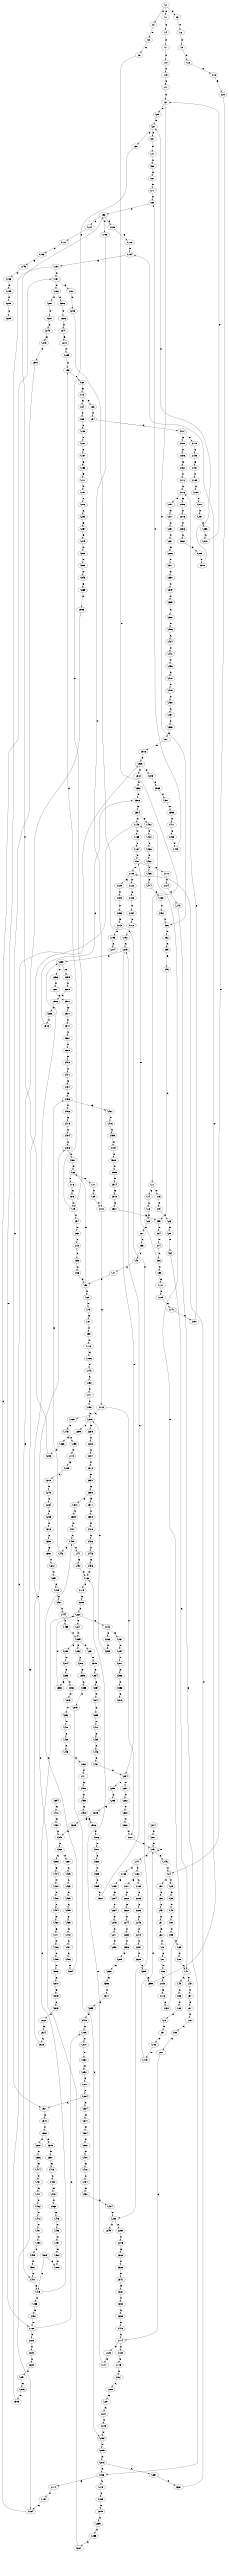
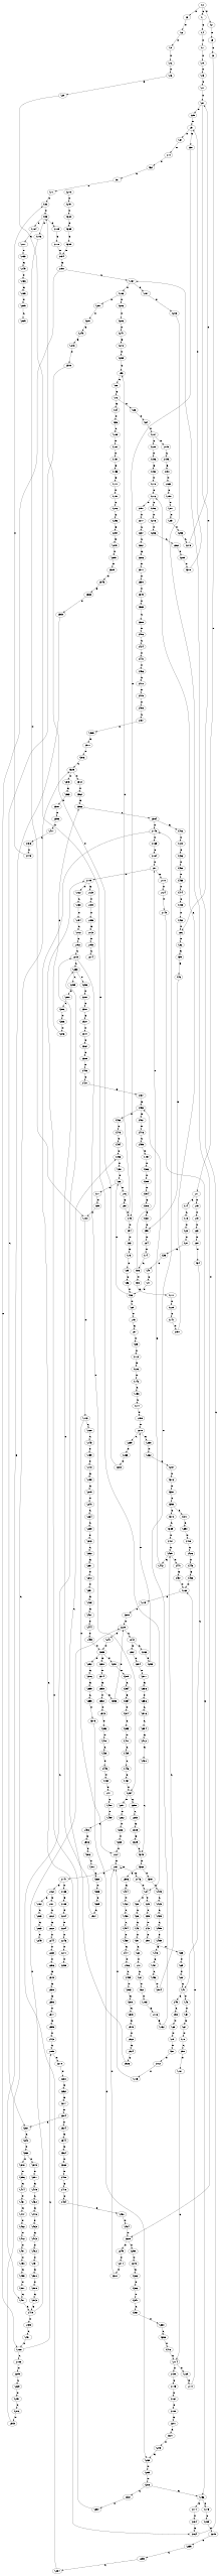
  strict digraph {
    S0
    S1
    S2
    S3
    S4
    S5
    S6
    S7
    S8
    S9
    S10
    S11
    S12
    S13
    S14
    S15
    S16
    S17
    S18
    S19
    S20
    S21
    S22
    S23
    S24
    S25
    S26
    S27
    S28
    S29
    S30
    S31
    S32
    S33
    S34
    S35
    S36
    S37
    S38
    S39
    S40
    S41
    S42
    S43
    S44
    S45
    S46
    S47
    S48
    S49
    S50
    S51
    S52
    S53
    S54
    S55
    S56
    S57
    S58
    S59
    S60
    S61
    S62
    S63
    S64
    S65
    S66
    S67
    S68
    S69
    S70
    S71
    S72
    S73
    S74
    S75
    S76
    S77
    S78
    S79
    S80
    S81
    S82
    S83
    S84
    S85
    S86
    S87
    S88
    S89
    S90
    S91
    S92
    S93
    S94
    S95
    S96
    S97
    S98
    S99
    S100
    S101
    S102
    S103
    S104
    S105
    S106
    S107
    S108
    S109
    S110
    S111
    S112
    S113
    S114
    S115
    S116
    S117
    S118
    S119
    S120
    S121
    S122
    S123
    S124
    S125
    S126
    S127
    S128
    S129
    S130
    S131
    S132
    S133
    S134
    S135
    S136
    S137
    S138
    S139
    S140
    S141
    S142
    S143
    S144
    S145
    S146
    S147
    S148
    S149
    S150
    S151
    S152
    S153
    S154
    S155
    S156
    S157
    S158
    S159
    S160
    S161
    S162
    S163
    S164
    S165
    S166
    S167
    S168
    S169
    S170
    S171
    S172
    S173
    S174
    S175
    S176
    S177
    S178
    S179
    S180
    S181
    S182
    S183
    S184
    S185
    S186
    S187
    S188
    S189
    S190
    S191
    S192
    S193
    S194
    S195
    S196
    S197
    S198
    S199
    S200
    S201
    S202
    S203
    S204
    S205
    S206
    S207
    S208
    S209
    S210
    S211
    S212
    S213
    S214
    S215
    S216
    S217
    S218
    S219
    S220
    S221
    S222
    S223
    S224
    S225
    S226
    S227
    S228
    S229
    S230
    S231
    S232
    S233
    S234
    S235
    S236
    S237
    S238
    S239
    S240
    S241
    S242
    S243
    S244
    S245
    S246
    S247
    S248
    S249
    S250
    S251
    S252
    S253
    S254
    S255
    S256
    S257
    S258
    S259
    S260
    S261
    S262
    S263
    S264
    S265
    S266
    S267
    S268
    S269
    S270
    S271
    S272
    S273
    S274
    S275
    S276
    S277
    S278
    S279
    S280
    S281
    S282
    S283
    S284
    S285
    S286
    S287
    S288
    S289
    S290
    S291
    S292
    S293
    S294
    S295
    S296
    S297
    S298
    S299
    S300
    S301
    S302
    S303
    S304
    S305
    S306
    S307
    S308
    S309
    S310
    S311
    S312
    S313
    S314
    S315
    S316
    S317
    S318
    S319
    S320
    S321
    S322
    S323
    S324
    S325
    S326
    S327
    S328
    S329
    S330
    S331
    S332
    S333
    S334
    S335
    S336
    S337
    S338
    S339
    S340
    S341
    S342
    S343
    S344
    S345
    S346
    S347
    S348
    S349
    S350
    S351
    S352
    S353
    S354
    S355
    S356
    S357
    S358
    S359
    S360
    S361
    S362
    S363
    S364
    S365
    S366
    S367
    S368
    S369
    S370
    S371
    S372
    S373
    S374
    S375
    S376
    S377
    S378
    S379
    S380
    S381
    S382
    S383
    S384
    S385
    S386
    S387
    S388
    S389
    S390
    S391
    S392
    S393
    S394
    S395
    S396
    S397
    S398
    S399
    S400
    S401
    S402
    S403
    S404
    S405
    S406
    S407
    S408
    S409
    S410
    S411
    S412
    S413
    S414
    S415
    S416
    S417
    S418
    S419
    S420
    S421
    S422
    S423
    S424
    S425
    S426
    S427
    S428
    S429
    S430
    S431
    S432
    S433
    S434
    S435
    S436
    S437
    S438
    S439
    S440
    S441
    S442
    S443
    S444
    S445
    S446
    S447
    S448
    S449
    S450
    S451
    S452
    S453
    S454
    S455
    S456
    S457
    S458
    S459
    S460
    S461
    S462
    S463
    S464
    S465
    S466
    S467
    S468
    S469
    S470
    S471
    S472
    S473
    S474
    S475
    S476
    S477
    S478
    S479
    S480
    S481
    S482
    S483
    S484
    S485
    S486
    S487
    S488
    S489
    S490
    S491
    S492
    S493
    S494
    S495
    S496
    S497
    S498
    S499
    S500
    S501
    S502
    S503
    S504
    S505
    S506
    S507
    S508
    S509
    S510
    S511
    S512
    S513
    S514
    S515
    S516
    S517
    S518
    S519
    S520
    S521
    S522
    S523
    S524
    S525
    S526
    S527
    S0 -> S1 [label=C]
    S0 -> S2 [label=A]
    S0 -> S3 [label=T]
    S1 -> S4 [label=C]
    S2 -> S5 [label=A]
    S3 -> S6 [label=A]
    S4 -> S7 [label=T]
    S5 -> S8 [label=C]
    S6 -> S9 [label=A]
    S7 -> S10 [label=T]
    S8 -> S11 [label=T]
    S9 -> S12 [label=A]
    S10 -> S13 [label=T]
    S11 -> S14 [label=G]
    S11 -> S15 [label=A]
    S12 -> S16 [label=A]
    S13 -> S17 [label=C]
    S14 -> S18 [label=C]
    S15 -> S19 [label=T]
    S16 -> S20 [label=G]
    S17 -> S21 [label=T]
    S18 -> S22 [label=A]
    S19 -> S23 [label=A]
    S20 -> S24 [label=A]
    S21 -> S25 [label=T]
    S21 -> S26 [label=A]
    S22 -> S27 [label=A]
    S23 -> S28 [label=A]
    S24 -> S29 [label=T]
    S24 -> S30 [label=A]
    S25 -> S31 [label=T]
    S26 -> S32 [label=A]
    S27 -> S33 [label=G]
    S28 -> S34 [label=A]
    S29 -> S35 [label=C]
    S30 -> S36 [label=C]
    S31 -> S37 [label=T]
    S31 -> S38 [label=G]
    S32 -> S39 [label=G]
    S33 -> S40 [label=C]
    S34 -> S41 [label=C]
    S35 -> S42 [label=A]
    S36 -> S43 [label=C]
    S37 -> S44 [label=T]
    S38 -> S45 [label=A]
    S39 -> S46 [label=G]
    S40 -> S47 [label=C]
    S41 -> S48 [label=A]
    S41 -> S49 [label=C]
    S42 -> S50 [label=T]
    S43 -> S51 [label=A]
    S44 -> S52 [label=A]
    S45 -> S53 [label=C]
    S45 -> S54 [label=A]
    S46 -> S55 [label=G]
    S47 -> S56 [label=T]
    S48 -> S57 [label=T]
    S49 -> S58 [label=C]
    S50 -> S59 [label=A]
    S51 -> S60 [label=G]
    S52 -> S61 [label=C]
    S53 -> S62 [label=C]
    S54 -> S63 [label=A]
    S55 -> S64 [label=A]
    S56 -> S65 [label=A]
    S56 -> S66 [label=T]
    S57 -> S67 [label=G]
    S58 -> S68 [label=A]
    S59 -> S69 [label=A]
    S60 -> S70 [label=T]
    S61 -> S71 [label=T]
    S62 -> S72 [label=G]
    S63 -> S73 [label=G]
    S64 -> S74 [label=A]
    S65 -> S75 [label=A]
    S66 -> S76 [label=T]
    S66 -> S77 [label=A]
    S67 -> S78 [label=A]
    S68 -> S79 [label=A]
    S69 -> S80 [label=A]
    S70 -> S81 [label=C]
    S71 -> S82 [label=T]
    S72 -> S83 [label=T]
    S72 -> S84 [label=G]
    S73 -> S85 [label=C]
    S74 -> S86 [label=C]
    S75 -> S87 [label=G]
    S76 -> S88 [label=G]
    S77 -> S89 [label=A]
    S78 -> S90 [label=C]
    S79 -> S91 [label=A]
    S80 -> S41 [label=C]
    S81 -> S92 [label=A]
    S82 -> S93 [label=A]
    S83 -> S94 [label=T]
    S84 -> S95 [label=T]
    S85 -> S96 [label=C]
    S86 -> S97 [label=T]
    S86 -> S98 [label=A]
    S87 -> S99 [label=A]
    S88 -> S45 [label=A]
    S89 -> S100 [label=A]
    S90 -> S101 [label=A]
    S91 -> S102 [label=A]
    S92 -> S103 [label=A]
    S93 -> S104 [label=C]
    S93 -> S105 [label=G]
    S93 -> S106 [label=A]
    S94 -> S107 [label=A]
    S95 -> S108 [label=C]
    S96 -> S56 [label=T]
    S97 -> S109 [label=A]
    S97 -> S110 [label=G]
    S98 -> S111 [label=G]
    S99 -> S112 [label=A]
    S100 -> S113 [label=A]
    S101 -> S114 [label=C]
    S102 -> S115 [label=A]
    S103 -> S116 [label=G]
    S104 -> S117 [label=G]
    S105 -> S118 [label=G]
    S106 -> S100 [label=A]
    S107 -> S119 [label=A]
    S107 -> S120 [label=G]
    S108 -> S121 [label=T]
    S109 -> S122 [label=A]
    S109 -> S123 [label=G]
    S110 -> S124 [label=A]
    S111 -> S125 [label=T]
    S112 -> S126 [label=G]
    S113 -> S127 [label=A]
    S113 -> S128 [label=C]
    S114 -> S129 [label=A]
    S114 -> S130 [label=T]
    S115 -> S131 [label=A]
    S116 -> S132 [label=G]
    S117 -> S133 [label=T]
    S118 -> S134 [label=A]
    S119 -> S135 [label=C]
    S120 -> S136 [label=T]
    S121 -> S137 [label=T]
    S122 -> S138 [label=C]
    S123 -> S139 [label=T]
    S124 -> S140 [label=A]
    S125 -> S141 [label=G]
    S126 -> S142 [label=T]
    S127 -> S131 [label=A]
    S128 -> S143 [label=C]
    S129 -> S144 [label=G]
    S130 -> S145 [label=C]
    S131 -> S131 [label=A]
    S131 -> S146 [label=G]
    S131 -> S147 [label=T]
    S132 -> S148 [label=A]
    S133 -> S149 [label=G]
    S134 -> S150 [label=G]
    S135 -> S151 [label=G]
    S136 -> S152 [label=G]
    S137 -> S153 [label=G]
    S138 -> S154 [label=A]
    S139 -> S155 [label=A]
    S140 -> S156 [label=G]
    S141 -> S157 [label=A]
    S142 -> S158 [label=C]
    S143 -> S159 [label=T]
    S144 -> S160 [label=A]
    S145 -> S161 [label=T]
    S146 -> S24 [label=A]
    S147 -> S162 [label=T]
    S147 -> S163 [label=A]
    S148 -> S164 [label=G]
    S148 -> S165 [label=A]
    S149 -> S166 [label=T]
    S150 -> S167 [label=C]
    S150 -> S168 [label=A]
    S151 -> S169 [label=A]
    S152 -> S170 [label=A]
    S153 -> S171 [label=G]
    S154 -> S172 [label=C]
    S155 -> S173 [label=G]
    S156 -> S174 [label=G]
    S156 -> S175 [label=C]
    S157 -> S176 [label=C]
    S158 -> S177 [label=C]
    S159 -> S178 [label=T]
    S160 -> S179 [label=G]
    S161 -> S180 [label=G]
    S162 -> S181 [label=G]
    S162 -> S182 [label=C]
    S163 -> S183 [label=G]
    S164 -> S167 [label=C]
    S165 -> S184 [label=C]
    S166 -> S185 [label=G]
    S167 -> S186 [label=T]
    S167 -> S187 [label=G]
    S168 -> S188 [label=G]
    S168 -> S189 [label=C]
    S169 -> S190 [label=C]
    S170 -> S176 [label=C]
    S171 -> S191 [label=T]
    S172 -> S192 [label=C]
    S173 -> S193 [label=A]
    S174 -> S194 [label=A]
    S175 -> S195 [label=C]
    S176 -> S196 [label=G]
    S176 -> S197 [label=T]
    S177 -> S198 [label=T]
    S178 -> S199 [label=G]
    S179 -> S200 [label=G]
    S180 -> S201 [label=G]
    S181 -> S202 [label=C]
    S182 -> S203 [label=C]
    S183 -> S204 [label=G]
    S184 -> S97 [label=T]
    S185 -> S205 [label=A]
    S186 -> S206 [label=T]
    S186 -> S207 [label=A]
    S187 -> S208 [label=A]
    S188 -> S209 [label=A]
    S189 -> S210 [label=A]
    S190 -> S211 [label=T]
    S191 -> S212 [label=G]
    S192 -> S213 [label=C]
    S193 -> S214 [label=C]
    S194 -> S164 [label=G]
    S195 -> S215 [label=A]
    S196 -> S216 [label=T]
    S197 -> S217 [label=A]
    S198 -> S218 [label=A]
    S199 -> S219 [label=G]
    S200 -> S220 [label=T]
    S201 -> S221 [label=C]
    S202 -> S222 [label=G]
    S203 -> S223 [label=G]
    S204 -> S224 [label=T]
    S205 -> S225 [label=C]
    S206 -> S226 [label=T]
    S207 -> S227 [label=T]
    S208 -> S228 [label=A]
    S209 -> S229 [label=C]
    S210 -> S230 [label=T]
    S211 -> S231 [label=T]
    S212 -> S232 [label=C]
    S213 -> S233 [label=C]
    S213 -> S234 [label=T]
    S215 -> S235 [label=C]
    S216 -> S236 [label=T]
    S217 -> S237 [label=C]
    S218 -> S238 [label=G]
    S218 -> S239 [label=C]
    S219 -> S240 [label=A]
    S220 -> S241 [label=T]
    S220 -> S242 [label=C]
    S221 -> S243 [label=T]
    S222 -> S244 [label=T]
    S223 -> S245 [label=T]
    S224 -> S246 [label=T]
    S226 -> S247 [label=T]
    S227 -> S248 [label=G]
    S228 -> S249 [label=A]
    S228 -> S250 [label=T]
    S229 -> S251 [label=T]
    S230 -> S252 [label=G]
    S231 -> S253 [label=T]
    S232 -> S254 [label=G]
    S233 -> S255 [label=G]
    S233 -> S256 [label=T]
    S234 -> S257 [label=A]
    S234 -> S258 [label=C]
    S235 -> S259 [label=C]
    S236 -> S260 [label=C]
    S237 -> S261 [label=C]
    S238 -> S262 [label=A]
    S239 -> S263 [label=T]
    S240 -> S264 [label=C]
    S241 -> S265 [label=A]
    S242 -> S266 [label=C]
    S242 -> S267 [label=G]
    S243 -> S268 [label=G]
    S244 -> S269 [label=T]
-   S245 -> S270 [label=T]
    S246 -> S271 [label=T]
    S247 -> S272 [label=G]
    S248 -> S273 [label=G]
+   S249 -> S274 [label=A]
    S250 -> S275 [label=A]
    S251 -> S276 [label=G]
    S252 -> S277 [label=G]
    S253 -> S278 [label=C]
    S254 -> S279 [label=G]
    S255 -> S280 [label=A]
    S256 -> S281 [label=T]
    S257 -> S282 [label=A]
    S258 -> S283 [label=C]
    S259 -> S284 [label=C]
    S260 -> S285 [label=T]
    S261 -> S286 [label=G]
    S262 -> S287 [label=C]
    S263 -> S288 [label=T]
    S264 -> S289 [label=C]
    S265 -> S290 [label=G]
    S265 -> S291 [label=A]
    S265 -> S292 [label=T]
    S266 -> S293 [label=T]
    S267 -> S294 [label=C]
    S268 -> S295 [label=A]
    S269 -> S296 [label=T]
    S270 -> S297 [label=T]
    S271 -> S298 [label=A]
    S272 -> S299 [label=A]
    S273 -> S300 [label=T]
    S274 -> S301 [label=A]
    S275 -> S302 [label=G]
    S276 -> S303 [label=A]
    S277 -> S304 [label=T]
    S278 -> S21 [label=T]
    S279 -> S305 [label=A]
    S280 -> S306 [label=C]
    S281 -> S307 [label=C]
    S282 -> S308 [label=A]
    S283 -> S309 [label=G]
    S284 -> S233 [label=C]
    S285 -> S310 [label=T]
    S286 -> S311 [label=T]
    S287 -> S312 [label=T]
    S288 -> S93 [label=A]
    S289 -> S313 [label=T]
    S290 -> S314 [label=A]
    S291 -> S315 [label=A]
    S292 -> S316 [label=G]
    S293 -> S218 [label=A]
    S294 -> S317 [label=T]
    S295 -> S318 [label=A]
    S296 -> S319 [label=G]
    S297 -> S320 [label=A]
    S299 -> S53 [label=C]
    S300 -> S321 [label=C]
    S301 -> S131 [label=A]
    S302 -> S322 [label=T]
    S303 -> S323 [label=C]
    S304 -> S321 [label=C]
    S304 -> S324 [label=T]
    S305 -> S325 [label=A]
    S306 -> S326 [label=A]
    S307 -> S327 [label=G]
    S308 -> S328 [label=A]
    S309 -> S329 [label=G]
    S310 -> S31 [label=T]
    S311 -> S330 [label=A]
    S312 -> S331 [label=T]
    S313 -> S332 [label=C]
    S314 -> S333 [label=G]
    S315 -> S334 [label=G]
    S316 -> S335 [label=G]
    S317 -> S336 [label=G]
    S318 -> S156 [label=G]
    S318 -> S337 [label=C]
    S319 -> S338 [label=G]
    S320 -> S339 [label=G]
    S321 -> S340 [label=G]
    S322 -> S341 [label=T]
    S323 -> S342 [label=A]
    S323 -> S343 [label=T]
    S324 -> S344 [label=G]
    S325 -> S345 [label=A]
    S326 -> S346 [label=A]
    S327 -> S347 [label=A]
    S328 -> S127 [label=A]
    S329 -> S348 [label=C]
    S330 -> S349 [label=T]
    S331 -> S350 [label=G]
    S332 -> S351 [label=G]
    S333 -> S352 [label=A]
    S333 -> S353 [label=G]
    S334 -> S354 [label=G]
    S335 -> S355 [label=C]
    S336 -> S356 [label=T]
    S337 -> S357 [label=T]
    S338 -> S358 [label=G]
    S339 -> S359 [label=G]
    S340 -> S360 [label=T]
    S341 -> S361 [label=G]
    S342 -> S362 [label=A]
    S343 -> S363 [label=G]
    S344 -> S364 [label=G]
    S345 -> S365 [label=G]
    S346 -> S366 [label=G]
    S347 -> S367 [label=C]
    S348 -> S368 [label=A]
    S349 -> S369 [label=A]
    S350 -> S370 [label=C]
    S350 -> S371 [label=G]
    S351 -> S372 [label=A]
    S352 -> S373 [label=T]
    S353 -> S220 [label=T]
    S354 -> S374 [label=T]
    S355 -> S375 [label=T]
    S356 -> S376 [label=C]
    S357 -> S109 [label=A]
    S358 -> S377 [label=A]
    S359 -> S134 [label=A]
    S360 -> S378 [label=A]
    S360 -> S379 [label=T]
    S361 -> S380 [label=A]
    S362 -> S366 [label=G]
    S363 -> S381 [label=T]
    S364 -> S382 [label=A]
    S365 -> S383 [label=A]
    S366 -> S384 [label=G]
    S367 -> S385 [label=C]
    S368 -> S386 [label=C]
    S368 -> S387 [label=T]
    S369 -> S388 [label=C]
    S370 -> S389 [label=C]
    S371 -> S390 [label=C]
    S372 -> S391 [label=A]
    S373 -> S392 [label=T]
    S374 -> S393 [label=C]
    S375 -> S268 [label=G]
+   S376 -> S394 [label=C]
    S377 -> S395 [label=G]
    S378 -> S396 [label=A]
    S379 -> S397 [label=A]
    S380 -> S398 [label=C]
    S381 -> S399 [label=T]
    S382 -> S400 [label=A]
    S383 -> S401 [label=G]
    S384 -> S148 [label=A]
    S384 -> S402 [label=G]
    S385 -> S403 [label=A]
    S386 -> S404 [label=G]
    S387 -> S405 [label=C]
    S388 -> S406 [label=A]
    S389 -> S407 [label=A]
    S390 -> S408 [label=A]
    S391 -> S409 [label=G]
    S392 -> S410 [label=A]
    S393 -> S411 [label=A]
    S394 -> S412 [label=G]
    S395 -> S413 [label=A]
    S396 -> S414 [label=G]
    S397 -> S415 [label=G]
    S398 -> S416 [label=A]
    S399 -> S417 [label=A]
    S400 -> S418 [label=G]
    S401 -> S419 [label=G]
    S402 -> S420 [label=T]
    S403 -> S421 [label=C]
    S404 -> S422 [label=A]
    S405 -> S423 [label=C]
    S406 -> S424 [label=C]
    S407 -> S425 [label=C]
    S408 -> S426 [label=C]
    S409 -> S427 [label=G]
    S410 -> S428 [label=C]
    S411 -> S429 [label=C]
    S412 -> S430 [label=G]
    S413 -> S189 [label=C]
    S414 -> S431 [label=T]
    S415 -> S432 [label=C]
    S416 -> S114 [label=C]
    S417 -> S433 [label=C]
    S418 -> S434 [label=C]
    S419 -> S220 [label=T]
    S419 -> S435 [label=A]
    S420 -> S436 [label=G]
    S421 -> S437 [label=G]
    S422 -> S438 [label=C]
    S423 -> S439 [label=C]
    S424 -> S440 [label=A]
    S425 -> S441 [label=A]
    S425 -> S442 [label=G]
    S426 -> S443 [label=A]
    S427 -> S444 [label=T]
    S428 -> S445 [label=T]
    S429 -> S446 [label=C]
    S430 -> S348 [label=C]
    S431 -> S447 [label=G]
    S432 -> S448 [label=G]
    S433 -> S449 [label=T]
    S434 -> S450 [label=G]
    S435 -> S451 [label=G]
    S436 -> S452 [label=T]
    S437 -> S453 [label=G]
    S438 -> S454 [label=C]
    S439 -> S455 [label=C]
    S440 -> S456 [label=A]
    S441 -> S457 [label=G]
    S442 -> S453 [label=G]
    S443 -> S458 [label=G]
    S444 -> S459 [label=T]
    S445 -> S460 [label=A]
    S446 -> S461 [label=C]
    S447 -> S462 [label=T]
    S448 -> S463 [label=T]
    S449 -> S82 [label=T]
    S450 -> S464 [label=A]
    S451 -> S168 [label=A]
    S452 -> S465 [label=T]
    S453 -> S466 [label=A]
    S453 -> S467 [label=G]
    S454 -> S468 [label=T]
    S455 -> S469 [label=T]
    S456 -> S470 [label=C]
    S457 -> S160 [label=A]
    S458 -> S160 [label=A]
    S459 -> S265 [label=A]
    S460 -> S471 [label=T]
    S461 -> S234 [label=T]
    S462 -> S472 [label=A]
    S463 -> S473 [label=G]
    S464 -> S228 [label=A]
    S465 -> S474 [label=T]
    S466 -> S475 [label=G]
    S467 -> S476 [label=A]
    S468 -> S477 [label=G]
    S469 -> S478 [label=G]
    S470 -> S479 [label=T]
    S471 -> S480 [label=C]
    S472 -> S481 [label=A]
    S473 -> S482 [label=A]
    S474 -> S483 [label=C]
    S475 -> S484 [label=C]
    S476 -> S485 [label=C]
    S477 -> S486 [label=T]
    S478 -> S487 [label=C]
    S479 -> S488 [label=A]
    S480 -> S489 [label=T]
    S481 -> S490 [label=A]
    S482 -> S491 [label=A]
    S483 -> S492 [label=T]
    S484 -> S493 [label=C]
    S485 -> S494 [label=G]
    S486 -> S495 [label=C]
    S487 -> S496 [label=C]
    S488 -> S497 [label=C]
    S489 -> S498 [label=G]
    S490 -> S499 [label=G]
    S491 -> S500 [label=G]
    S492 -> S26 [label=A]
    S493 -> S501 [label=T]
    S494 -> S502 [label=T]
    S495 -> S503 [label=A]
    S496 -> S504 [label=A]
    S497 -> S505 [label=T]
    S498 -> S506 [label=G]
    S499 -> S507 [label=A]
    S500 -> S508 [label=A]
    S501 -> S66 [label=T]
    S502 -> S509 [label=A]
    S503 -> S510 [label=G]
    S504 -> S425 [label=C]
    S505 -> S511 [label=G]
    S506 -> S512 [label=T]
    S507 -> S401 [label=G]
-   S513 -> S508 [label=G]
+   S508 -> S513 [label=G]
    S509 -> S514 [label=A]
    S510 -> S515 [label=G]
    S511 -> S516 [label=T]
    S512 -> S517 [label=A]
    S513 -> S419 [label=G]
    S514 -> S518 [label=G]
    S515 -> S519 [label=G]
    S516 -> S323 [label=C]
    S517 -> S520 [label=C]
    S518 -> S521 [label=G]
    S519 -> S522 [label=A]
    S520 -> S523 [label=A]
    S521 -> S55 [label=G]
    S522 -> S524 [label=G]
    S523 -> S525 [label=C]
    S524 -> S526 [label=C]
    S525 -> S527 [label=C]
    S526 -> S493 [label=C]
    S527 -> S213 [label=C]
  }
